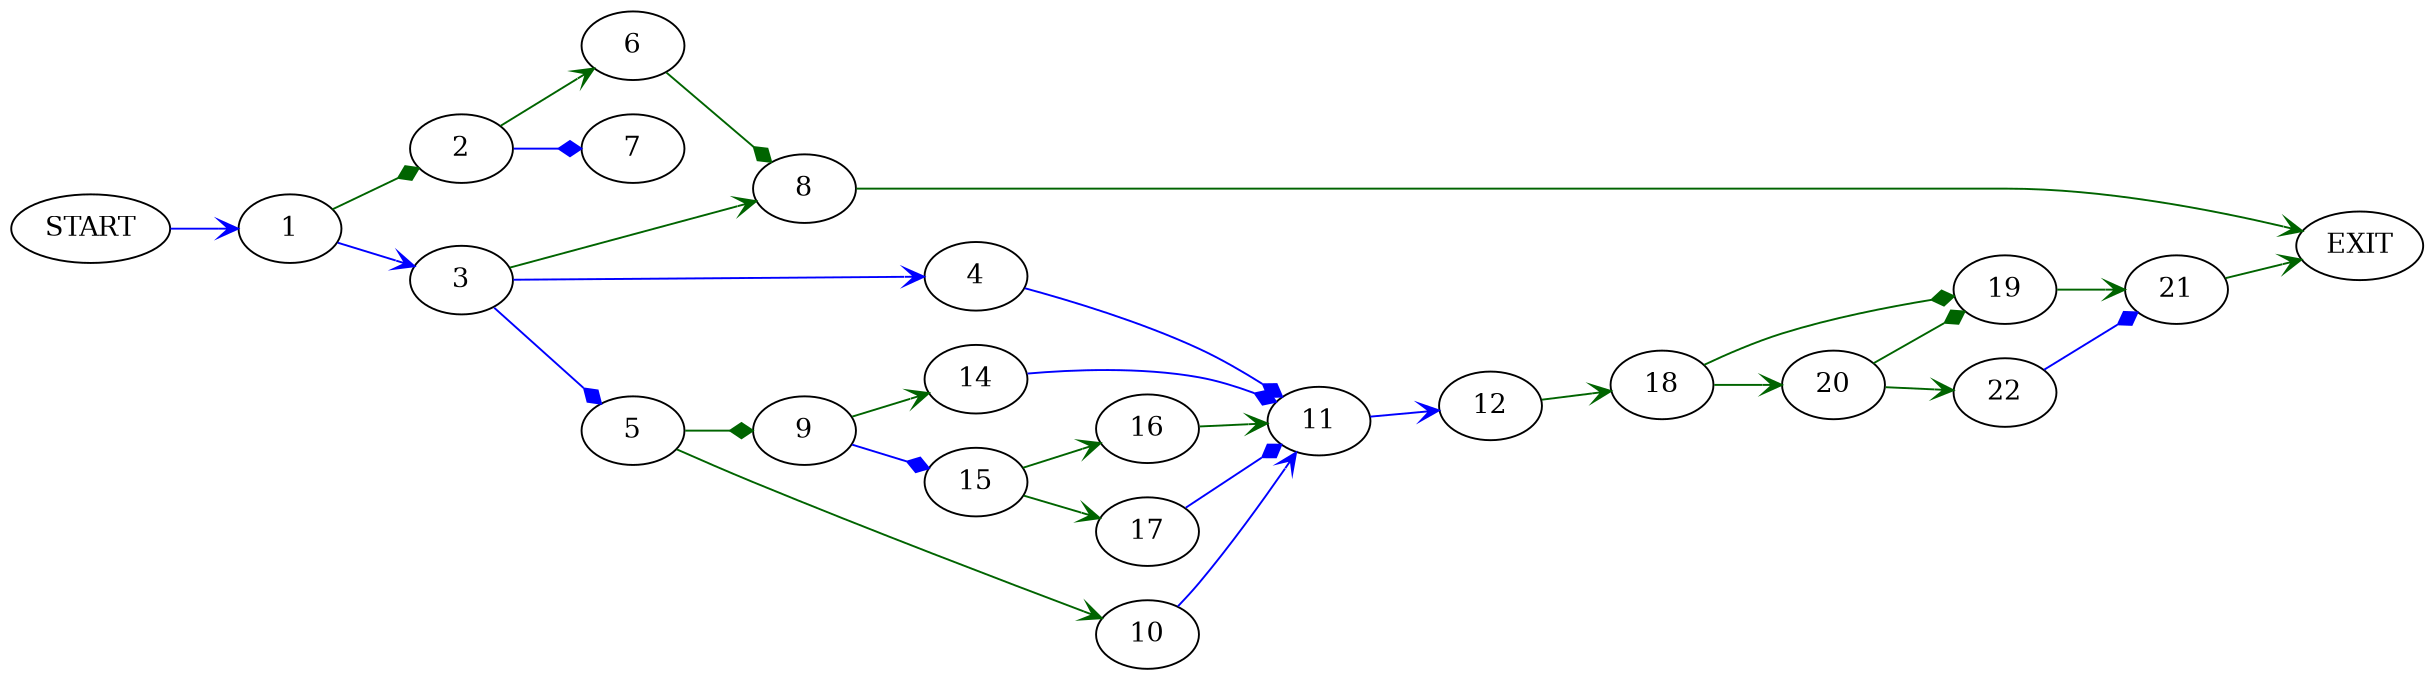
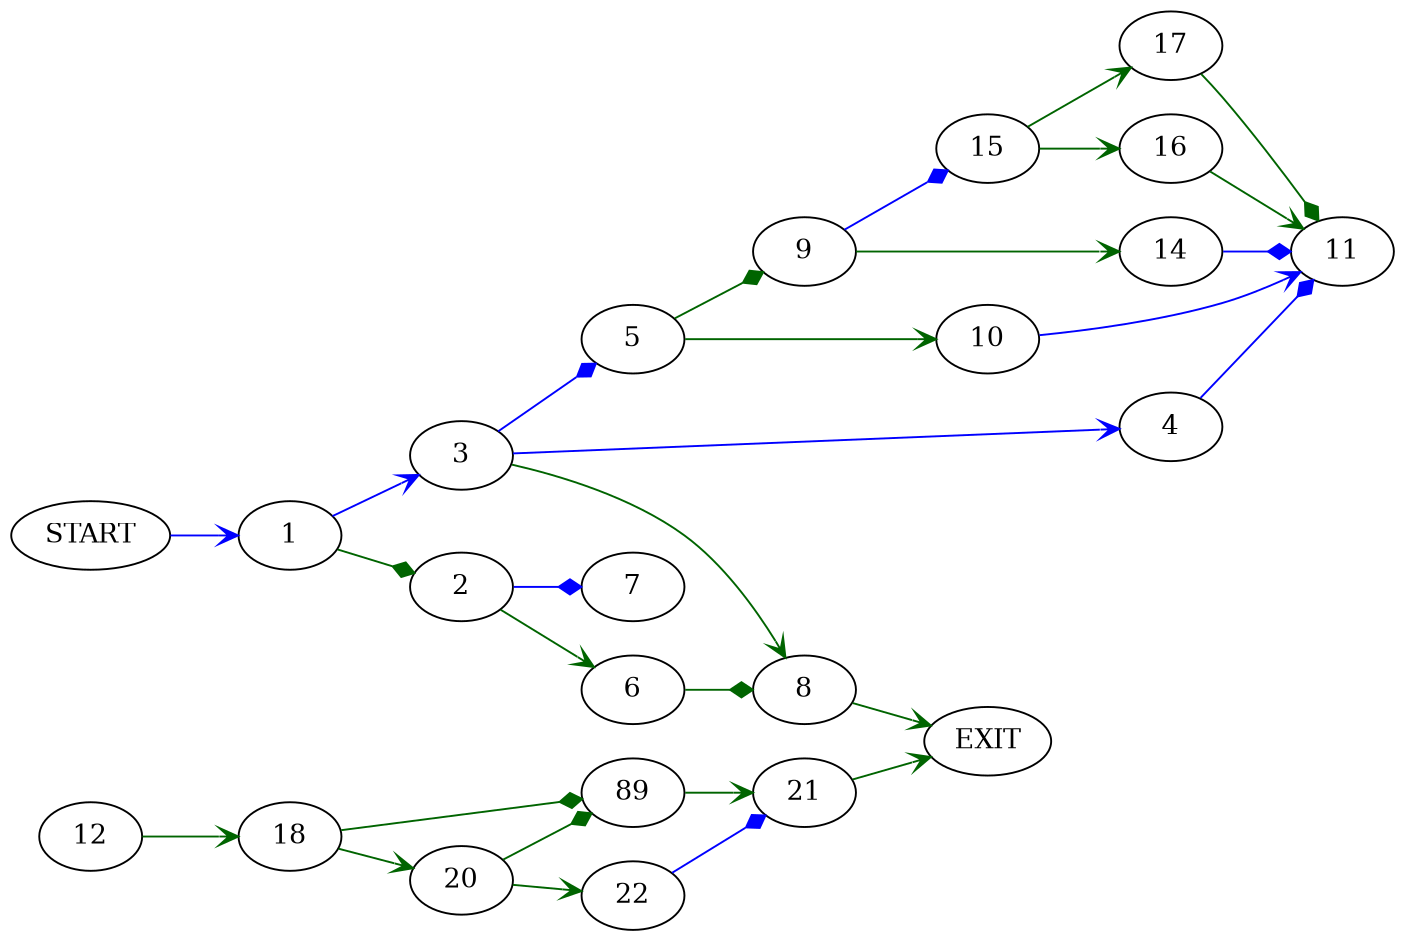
  digraph {
    rankdir=LR
    edge [arrowhead=vee color=darkgreen]
    n1 [label=START]
    1
    2
    3
    n5 [label=EXIT]
    6
    7
    4
    5
    8
    11
    9
    10
    12
    14
    15
    16
    17
    18
-   19
+   19 [label=89]
    20
    21
    22
    n1 -> 1 [color=blue]
    1 -> 2 [arrowhead=diamond]
    1 -> 3 [color=blue]
    2 -> 6
    2 -> 7 [arrowhead=diamond color=blue]
    3 -> 4 [color=blue]
    3 -> 5 [arrowhead=diamond color=blue]
    3 -> 8
    6 -> 8 [arrowhead=diamond]
    4 -> 11 [arrowhead=diamond color=blue]
    5 -> 9 [arrowhead=diamond]
    5 -> 10
    8 -> n5
-   11 -> 12 [color=blue]
    9 -> 14
    9 -> 15 [arrowhead=diamond color=blue]
    10 -> 11 [color=blue]
    12 -> 18
    14 -> 11 [arrowhead=diamond color=blue]
    15 -> 16
    15 -> 17
    16 -> 11
-   17 -> 11 [arrowhead=diamond color=blue]
+   17 -> 11 [arrowhead=diamond]
    18 -> 19 [arrowhead=diamond]
    18 -> 20
    19 -> 21
    20 -> 19 [arrowhead=diamond]
    20 -> 22
    21 -> n5
    22 -> 21 [arrowhead=diamond color=blue]
  }
